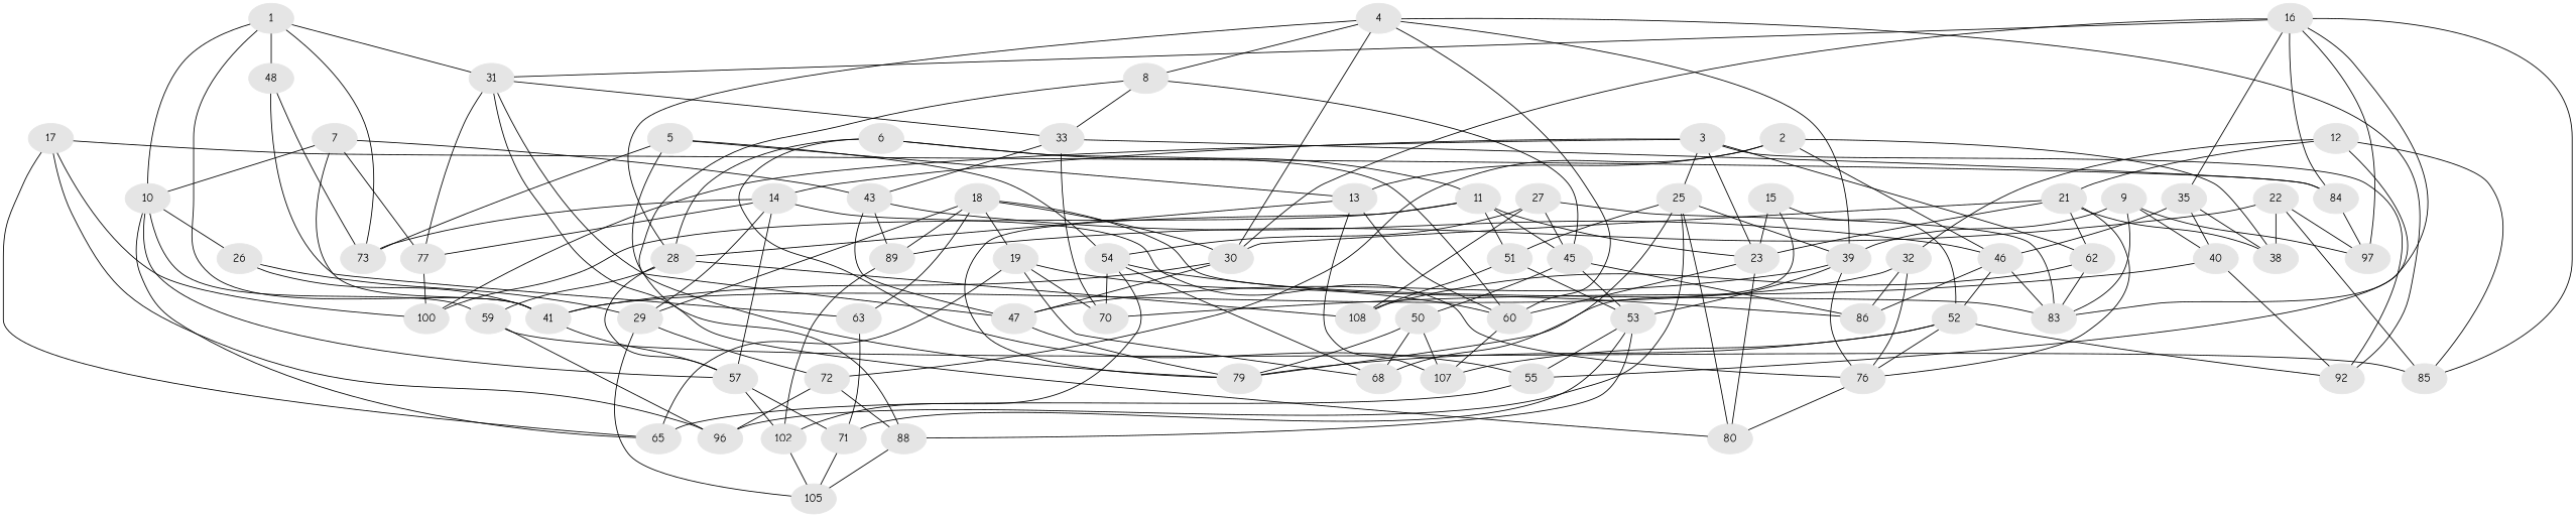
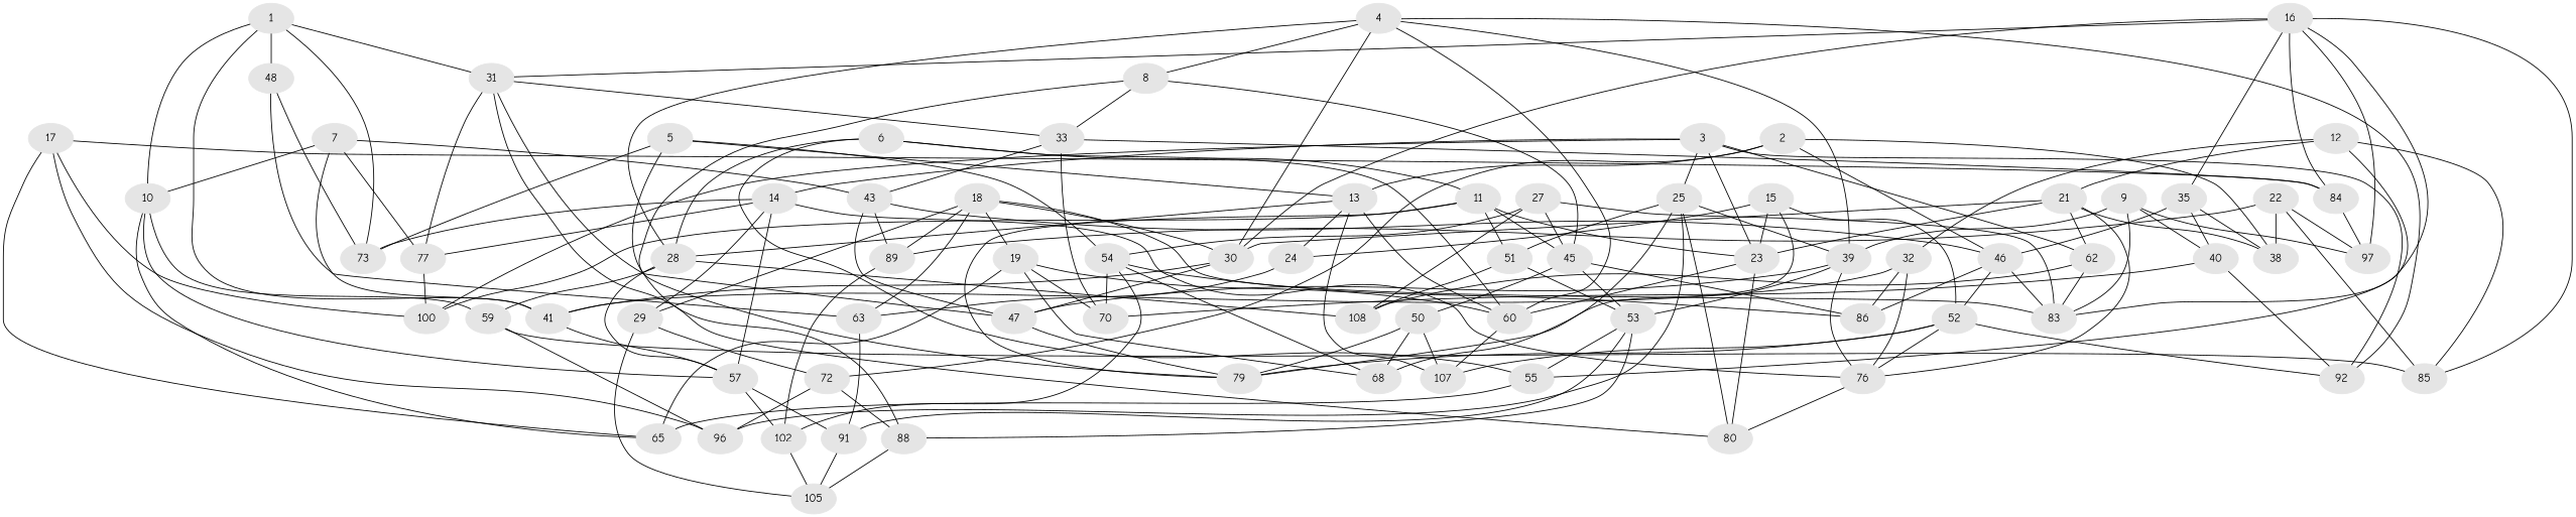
  graph {
    fontname="Comic Neue"
    node [color=gray90 fontname="Comic Neue" style=filled]
    edge [fontname="Comic Neue"]
    1 [super="+99"]
    10 [super="+106"]
    31 [super="+49"]
    41 [super="+44"]
    48
    73
-   26
    57 [super="+61"]
    59
    65
    77
    33 [super="+91"]
    80
    47 [super="+94"]
    63
    13 [super="+42"]
    28 [super="+69"]
    60 [super="+109"]
+   24
    107
    2
    38
    46 [super="+78"]
    72
    83 [super="+90"]
    52 [super="+104"]
    86
    88
    96
    3 [super="+101"]
    14 [super="+82"]
    23 [super="+98"]
    25 [super="+74"]
    62
    92
    100
    29 [super="+75"]
    76 [super="+103"]
    39 [super="+67"]
    51
    68
    108
    4 [super="+34"]
    8
    30 [super="+36"]
    45 [super="+95"]
    53 [super="+56"]
    5
    54 [super="+81"]
    79 [super="+87"]
    70
    102
    11 [super="+37"]
    6
    55
    7
    43 [super="+110"]
    89
    84
    50
    105
    9
    40 [super="+58"]
    97
-   71
+   71 [label=91]
    85
    21 [super="+66"]
    12
    32
    15
    16 [super="+20"]
    35 [super="+93"]
    17
    18 [super="+64"]
    19
    22
    27
    1 -- 10
    1 -- 31
    1 -- 41
    1 -- 48 [weight=2]
    1 -- 73
-   10 -- 26
    10 -- 57
    10 -- 59
    10 -- 65
    31 -- 77
    31 -- 33
    31 -- 80
    31 -- 47
    41 -- 57
    48 -- 73
    48 -- 63
-   26 -- 41
-   26 -- 29 [weight=2]
    57 -- 102
    57 -- 71
    59 -- 96
    59 -- 85
    77 -- 100
    33 -- 70
    33 -- 43
    33 -- 84
    47 -- 79
    63 -- 71
    13 -- 28
    13 -- 60
+   13 -- 24
    13 -- 107
    28 -- 57
    28 -- 59
    28 -- 108
    60 -- 107
+   24 -- 63
    2 -- 13
    2 -- 38
    2 -- 46
    2 -- 72
    46 -- 83
    46 -- 52
    46 -- 86
    72 -- 88
    72 -- 96
    52 -- 107
    52 -- 92
    52 -- 76
    52 -- 79
    88 -- 105
    3 -- 14
    3 -- 23
    3 -- 25
    3 -- 62
    3 -- 92
    3 -- 100
    14 -- 73
    14 -- 57
    14 -- 77
    14 -- 29
    14 -- 76
    23 -- 80
    23 -- 60
    25 -- 80
    25 -- 96
    25 -- 39
    25 -- 51
    25 -- 68
    62 -- 83
    62 -- 108
    29 -- 72
    29 -- 105
    76 -- 80
    39 -- 47
    39 -- 76
    39 -- 53
    51 -- 108
    51 -- 53
    4 -- 28
    4 -- 60
    4 -- 92
    4 -- 39
    4 -- 8
    4 -- 30
    8 -- 33
    8 -- 88
    8 -- 45
    30 -- 41
    30 -- 47
    45 -- 86
    45 -- 53
    45 -- 50
    53 -- 88
    53 -- 55
    53 -- 71
    5 -- 73
    5 -- 13
    5 -- 54
    5 -- 79
    54 -- 86
    54 -- 68
    54 -- 70
    54 -- 102
    102 -- 105
    11 -- 23
    11 -- 100
    11 -- 51
    11 -- 45
    11 -- 79
    6 -- 28
    6 -- 60
    6 -- 11
    6 -- 55
    55 -- 65
    7 -- 10
    7 -- 41
    7 -- 77
    7 -- 43
    43 -- 47 [weight=2]
    43 -- 46
    43 -- 89
    89 -- 102
    84 -- 97
    50 -- 107
    50 -- 68
    50 -- 79
    9 -- 83
    9 -- 39
    9 -- 40
    9 -- 97
    40 -- 92
    40 -- 70
    71 -- 105
    21 -- 38
    21 -- 23
    21 -- 62
    21 -- 76
    21 -- 30
    12 -- 55
    12 -- 85
    12 -- 21
    12 -- 32
    32 -- 41
    32 -- 86
    32 -- 76
+   15 -- 24
    15 -- 52
    15 -- 23
    15 -- 79
    16 -- 31
    16 -- 83
    16 -- 30
    16 -- 84
    16 -- 97
    16 -- 85
    16 -- 35
    35 -- 38
    35 -- 46
    35 -- 40 [weight=3]
    17 -- 65
    17 -- 96
    17 -- 100
    17 -- 84
    18 -- 63
    18 -- 83
    18 -- 29
    18 -- 30
    18 -- 89
    18 -- 19
    19 -- 65
    19 -- 60
    19 -- 68
    19 -- 70
    22 -- 38
    22 -- 89
    22 -- 97
    22 -- 85
    27 -- 83
    27 -- 108
    27 -- 45
    27 -- 54
  }
